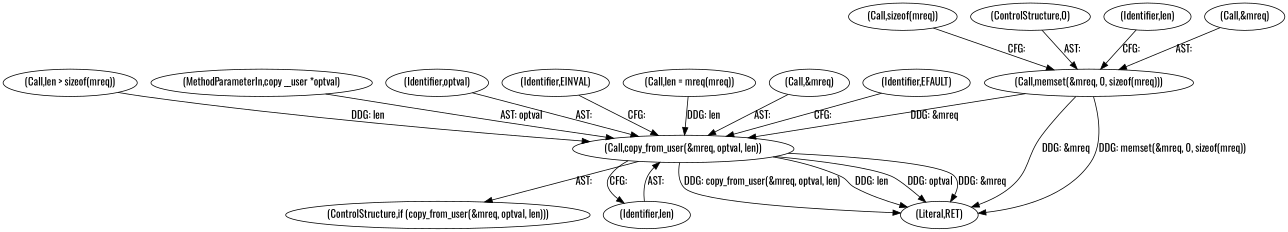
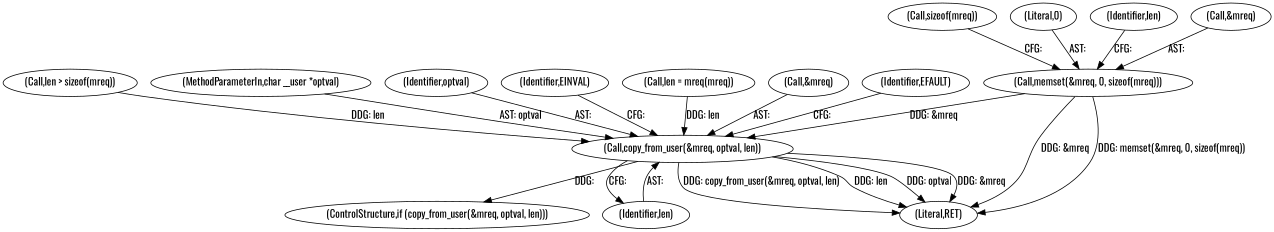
  digraph {
    fontname=Oswald
    node [fontname=Oswald]
    edge [fontname=Oswald]
    n1 [label="(Call,memset(&mreq, 0, sizeof(mreq)))"]
    n2 [label="(Call,copy_from_user(&mreq, optval, len))"]
    n3 [label="(Literal,RET)"]
    n4 [label="(ControlStructure,if (copy_from_user(&mreq, optval, len)))"]
    n5 [label="(Identifier,len)"]
    n6 [label="(Call,sizeof(mreq))"]
    n7 [label="(Call,len > sizeof(mreq))"]
-   n8 [label="(MethodParameterIn,copy __user *optval)"]
+   n8 [label="(MethodParameterIn,char __user *optval)"]
    n9 [label="(Identifier,optval)"]
    n10 [label="(Identifier,EINVAL)"]
-   n11 [label="(ControlStructure,0)"]
+   n11 [label="(Literal,0)"]
    n12 [label="(Call,len = mreq(mreq))"]
    n13 [label="(Call,&mreq)"]
    n14 [label="(Identifier,EFAULT)"]
    n15 [label="(Identifier,len)"]
    n16 [label="(Call,&mreq)"]
    n1 -> n2 [label="DDG: &mreq"]
    n1 -> n3 [label="DDG: &mreq"]
    n1 -> n3 [label="DDG: memset(&mreq, 0, sizeof(mreq))"]
    n2 -> n3 [label="DDG: optval"]
    n2 -> n3 [label="DDG: &mreq"]
    n2 -> n3 [label="DDG: copy_from_user(&mreq, optval, len)"]
    n2 -> n3 [label="DDG: len"]
-   n2 -> n4 [label="AST: "]
+   n2 -> n4 [label="DDG: "]
    n2 -> n5 [label="CFG: "]
    n5 -> n2 [label="AST: "]
    n6 -> n1 [label="CFG: "]
    n7 -> n2 [label="DDG: len"]
    n8 -> n2 [label="AST: optval"]
    n9 -> n2 [label="AST: "]
    n10 -> n2 [label="CFG: "]
    n11 -> n1 [label="AST: "]
    n12 -> n2 [label="DDG: len"]
    n13 -> n2 [label="AST: "]
    n14 -> n2 [label="CFG: "]
    n15 -> n1 [label="CFG: "]
    n16 -> n1 [label="AST: "]
  }
